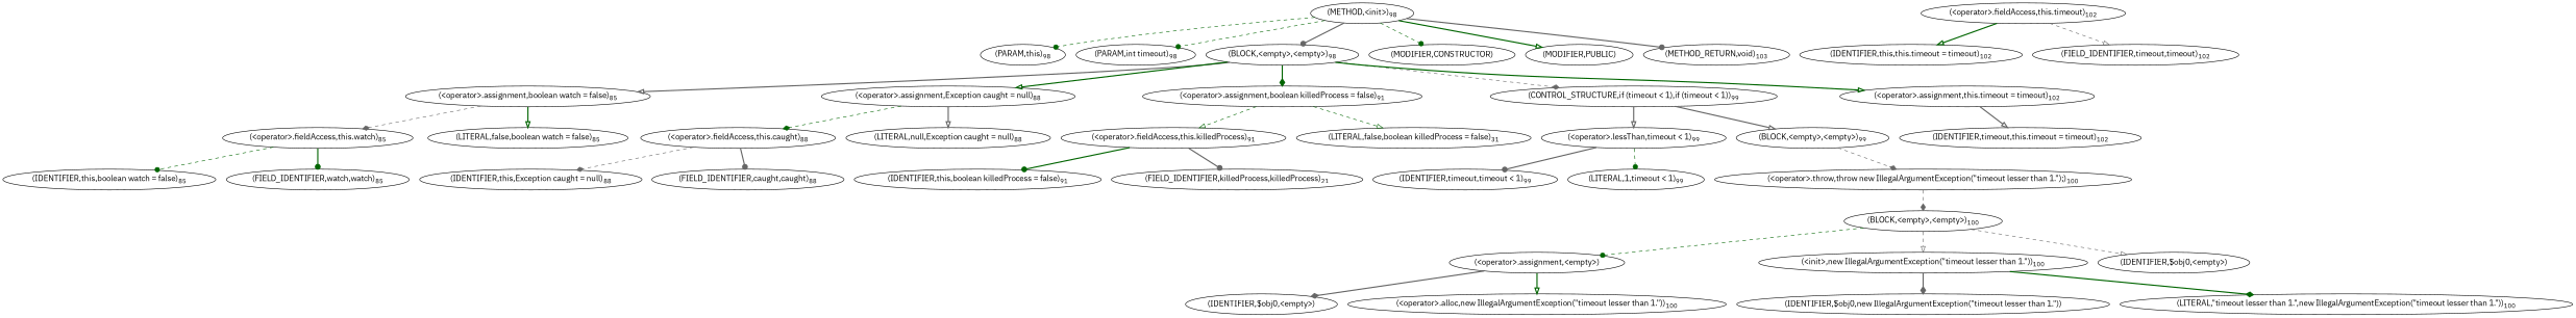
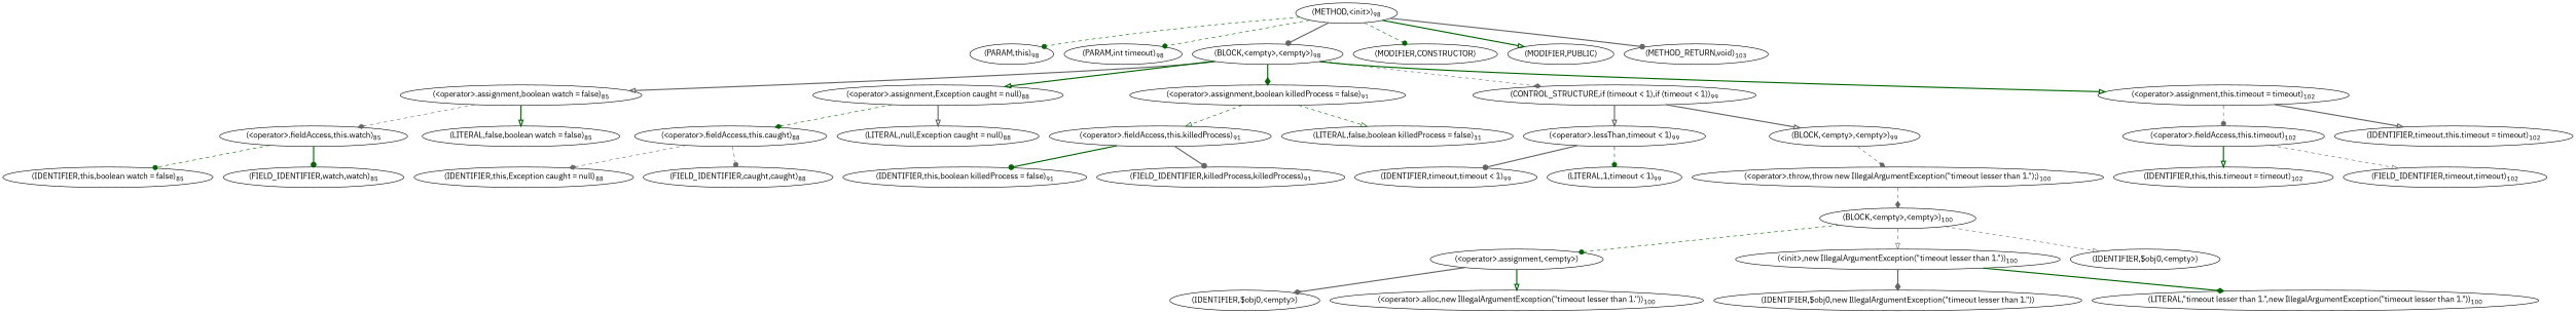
  digraph {
    fontname="IBM Plex Sans"
    node [fontname="IBM Plex Sans"]
    edge [arrowhead=onormal color=gray40 fontname="IBM Plex Sans" style=bold]
    n1 [label=<(METHOD,&lt;init&gt;)<SUB>98</SUB>>]
    n2 [label=<(PARAM,this)<SUB>98</SUB>>]
    n3 [label=<(PARAM,int timeout)<SUB>98</SUB>>]
    n4 [label=<(BLOCK,&lt;empty&gt;,&lt;empty&gt;)<SUB>98</SUB>>]
    n5 [label=<(MODIFIER,CONSTRUCTOR)>]
    n6 [label=<(MODIFIER,PUBLIC)>]
    n7 [label=<(METHOD_RETURN,void)<SUB>103</SUB>>]
    n8 [label=<(&lt;operator&gt;.assignment,boolean watch = false)<SUB>85</SUB>>]
    n9 [label=<(&lt;operator&gt;.assignment,Exception caught = null)<SUB>88</SUB>>]
    n10 [label=<(&lt;operator&gt;.assignment,boolean killedProcess = false)<SUB>91</SUB>>]
    n11 [label=<(CONTROL_STRUCTURE,if (timeout &lt; 1),if (timeout &lt; 1))<SUB>99</SUB>>]
    n12 [label=<(&lt;operator&gt;.assignment,this.timeout = timeout)<SUB>102</SUB>>]
    n13 [label=<(&lt;operator&gt;.fieldAccess,this.watch)<SUB>85</SUB>>]
    n14 [label=<(LITERAL,false,boolean watch = false)<SUB>85</SUB>>]
    n15 [label=<(&lt;operator&gt;.fieldAccess,this.caught)<SUB>88</SUB>>]
    n16 [label=<(LITERAL,null,Exception caught = null)<SUB>88</SUB>>]
    n17 [label=<(&lt;operator&gt;.fieldAccess,this.killedProcess)<SUB>91</SUB>>]
    n18 [label=<(LITERAL,false,boolean killedProcess = false)<SUB>31</SUB>>]
    n19 [label=<(&lt;operator&gt;.lessThan,timeout &lt; 1)<SUB>99</SUB>>]
    n20 [label=<(BLOCK,&lt;empty&gt;,&lt;empty&gt;)<SUB>99</SUB>>]
    n21 [label=<(&lt;operator&gt;.fieldAccess,this.timeout)<SUB>102</SUB>>]
    n22 [label=<(IDENTIFIER,timeout,this.timeout = timeout)<SUB>102</SUB>>]
    n23 [label=<(IDENTIFIER,this,boolean watch = false)<SUB>85</SUB>>]
    n24 [label=<(FIELD_IDENTIFIER,watch,watch)<SUB>85</SUB>>]
    n25 [label=<(IDENTIFIER,this,Exception caught = null)<SUB>88</SUB>>]
    n26 [label=<(FIELD_IDENTIFIER,caught,caught)<SUB>88</SUB>>]
    n27 [label=<(IDENTIFIER,this,boolean killedProcess = false)<SUB>91</SUB>>]
-   n28 [label=<(FIELD_IDENTIFIER,killedProcess,killedProcess)<SUB>21</SUB>>]
+   n28 [label=<(FIELD_IDENTIFIER,killedProcess,killedProcess)<SUB>91</SUB>>]
    n29 [label=<(IDENTIFIER,timeout,timeout &lt; 1)<SUB>99</SUB>>]
    n30 [label=<(LITERAL,1,timeout &lt; 1)<SUB>99</SUB>>]
    n31 [label=<(&lt;operator&gt;.throw,throw new IllegalArgumentException(&quot;timeout lesser than 1.&quot;);)<SUB>100</SUB>>]
    n32 [label=<(BLOCK,&lt;empty&gt;,&lt;empty&gt;)<SUB>100</SUB>>]
    n33 [label=<(&lt;operator&gt;.assignment,&lt;empty&gt;)>]
    n34 [label=<(&lt;init&gt;,new IllegalArgumentException(&quot;timeout lesser than 1.&quot;))<SUB>100</SUB>>]
    n35 [label=<(IDENTIFIER,$obj0,&lt;empty&gt;)>]
    n36 [label=<(IDENTIFIER,$obj0,&lt;empty&gt;)>]
    n37 [label=<(&lt;operator&gt;.alloc,new IllegalArgumentException(&quot;timeout lesser than 1.&quot;))<SUB>100</SUB>>]
    n38 [label=<(IDENTIFIER,$obj0,new IllegalArgumentException(&quot;timeout lesser than 1.&quot;))>]
    n39 [label=<(LITERAL,&quot;timeout lesser than 1.&quot;,new IllegalArgumentException(&quot;timeout lesser than 1.&quot;))<SUB>100</SUB>>]
    n40 [label=<(IDENTIFIER,this,this.timeout = timeout)<SUB>102</SUB>>]
    n41 [label=<(FIELD_IDENTIFIER,timeout,timeout)<SUB>102</SUB>>]
    n1 -> n2 [arrowhead=dot color=darkgreen style=dashed]
    n1 -> n3 [arrowhead=dot color=darkgreen style=dashed]
    n1 -> n4 [arrowhead=dot]
    n1 -> n5 [arrowhead=dot color=darkgreen style=dashed]
    n1 -> n6 [color=darkgreen]
    n1 -> n7 [arrowhead=dot]
    n4 -> n8
    n4 -> n9 [color=darkgreen]
    n4 -> n10 [arrowhead=diamond color=darkgreen]
    n4 -> n11 [arrowhead=diamond style=dashed]
    n4 -> n12 [color=darkgreen]
    n8 -> n13 [arrowhead=diamond style=dashed]
    n8 -> n14 [color=darkgreen]
    n9 -> n15 [arrowhead=diamond color=darkgreen style=dashed]
    n9 -> n16
    n10 -> n17 [color=darkgreen style=dashed]
    n10 -> n18 [color=darkgreen style=dashed]
    n11 -> n19
    n11 -> n20
+   n12 -> n21 [arrowhead=dot style=dashed]
    n12 -> n22
    n13 -> n23 [arrowhead=dot color=darkgreen style=dashed]
    n13 -> n24 [arrowhead=dot color=darkgreen]
    n15 -> n25 [arrowhead=diamond style=dashed]
-   n15 -> n26 [arrowhead=dot]
+   n15 -> n26 [arrowhead=dot style=dashed]
    n17 -> n27 [arrowhead=dot color=darkgreen]
    n17 -> n28 [arrowhead=dot]
    n19 -> n29 [arrowhead=dot]
    n19 -> n30 [arrowhead=dot color=darkgreen style=dashed]
    n20 -> n31 [arrowhead=diamond style=dashed]
    n21 -> n40 [color=darkgreen]
    n21 -> n41 [style=dashed]
    n31 -> n32 [arrowhead=diamond style=dashed]
    n32 -> n33 [arrowhead=dot color=darkgreen style=dashed]
    n32 -> n34 [style=dashed]
    n32 -> n35 [style=dashed]
    n33 -> n36 [arrowhead=diamond]
    n33 -> n37 [color=darkgreen]
    n34 -> n38 [arrowhead=diamond]
    n34 -> n39 [arrowhead=diamond color=darkgreen]
  }
